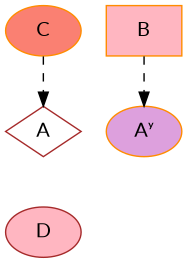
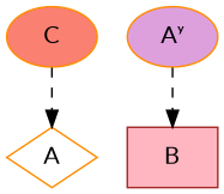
  digraph {
    fontname=Lato
    node [color=darkorange fillcolor=lightpink fontname=Lato style=filled]
    edge [color=black fontname=Lato style=dashed]
-   A [color=brown fillcolor=white shape=diamond]
-   D [color=brown]
+   A [fillcolor=white shape=diamond]
    C [fillcolor=salmon "sh󠁈ape"=circle]
-   B [shape=box]
+   B [color=brown shape=box]
    "Aʸ" [fillcolor=plum]
-   A -> D [arrowhead=none color=darkorange penwidth=-1143832789224 style=dotted]
    C -> A
-   B -> "Aʸ"
+   "Aʸ" -> B
  }
